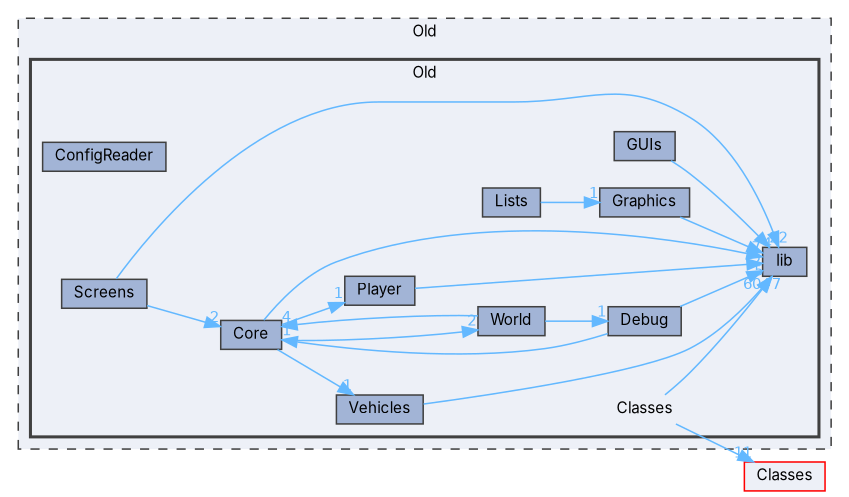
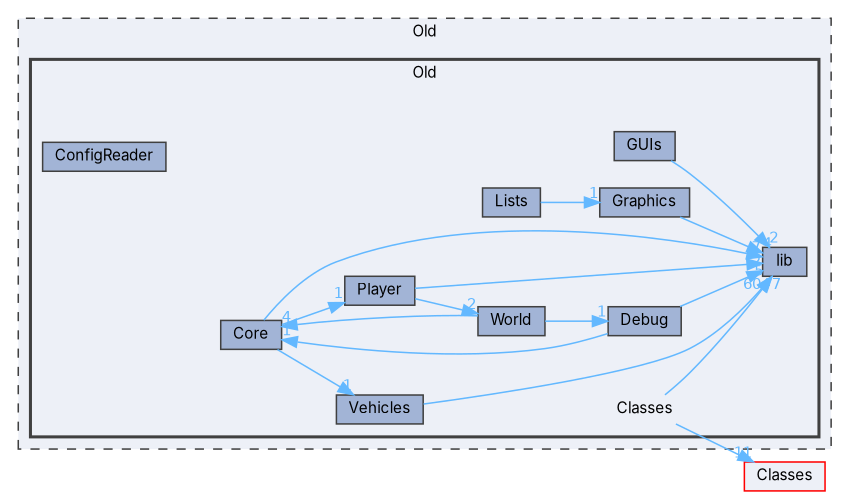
  digraph {
    compound=true
    fontname=Inter
    rankdir=LR
    node [fontname=Inter fontsize=10 shape=box color=grey25 fillcolor="#a2b4d6" style=filled]
    edge [color=steelblue1 fontcolor=steelblue1 fontname=Inter fontsize=10 headlabel=1 labeldistance=1.5 labelfontname=Helvetica labelfontsize=10]
    n1 [height=0.2 label=Classes shape=plaintext width=0.4 color="" fillcolor="" style=""]
    n2 [height=0.2 label=ConfigReader width=0.4]
    n3 [height=0.2 label=Core width=0.4]
    n4 [height=0.2 label=Debug width=0.4]
    n5 [height=0.2 label=Graphics width=0.4]
    n6 [height=0.2 label=GUIs width=0.4]
    n7 [height=0.2 label=lib width=0.4]
    n8 [height=0.2 label=Lists width=0.4]
    n9 [height=0.2 label=Player width=0.4]
-   n10 [height=0.2 label=Screens width=0.4]
    n11 [height=0.2 label=Vehicles width=0.4]
    n12 [height=0.2 label=World width=0.4]
    n13 [color=red fillcolor="#edf0f7" height=0.2 label=Classes width=0.4]
    subgraph cluster_1 {
      bgcolor="#edf0f7"
      fontsize=10
      label=Old
      pencolor=grey25
      style="filled,dashed"
      subgraph cluster_2 {
        bgcolor="#edf0f7"
        fontsize=10
        label=Old
        pencolor=grey25
        style="filled,bold"
        n1
        n2
        n3
        n4
        n5
        n6
        n7
        n8
        n9
-       n10
        n11
        n12
      }
    }
    n1 -> n7 [headlabel=604]
    n1 -> n13 [headlabel=11]
    n3 -> n7 [headlabel=7]
    n3 -> n9
    n3 -> n11
-   n3 -> n12 [headlabel=2]
+   n9 -> n12 [headlabel=2]
    n4 -> n3
    n4 -> n7 [headlabel=2]
    n5 -> n7 [headlabel=4]
    n6 -> n7 [headlabel=2]
    n8 -> n5
    n9 -> n7 [headlabel=5]
-   n10 -> n3 [headlabel=2]
-   n10 -> n7 [headlabel=2]
    n11 -> n7 [headlabel=7]
    n12 -> n3 [headlabel=4]
    n12 -> n4
  }
